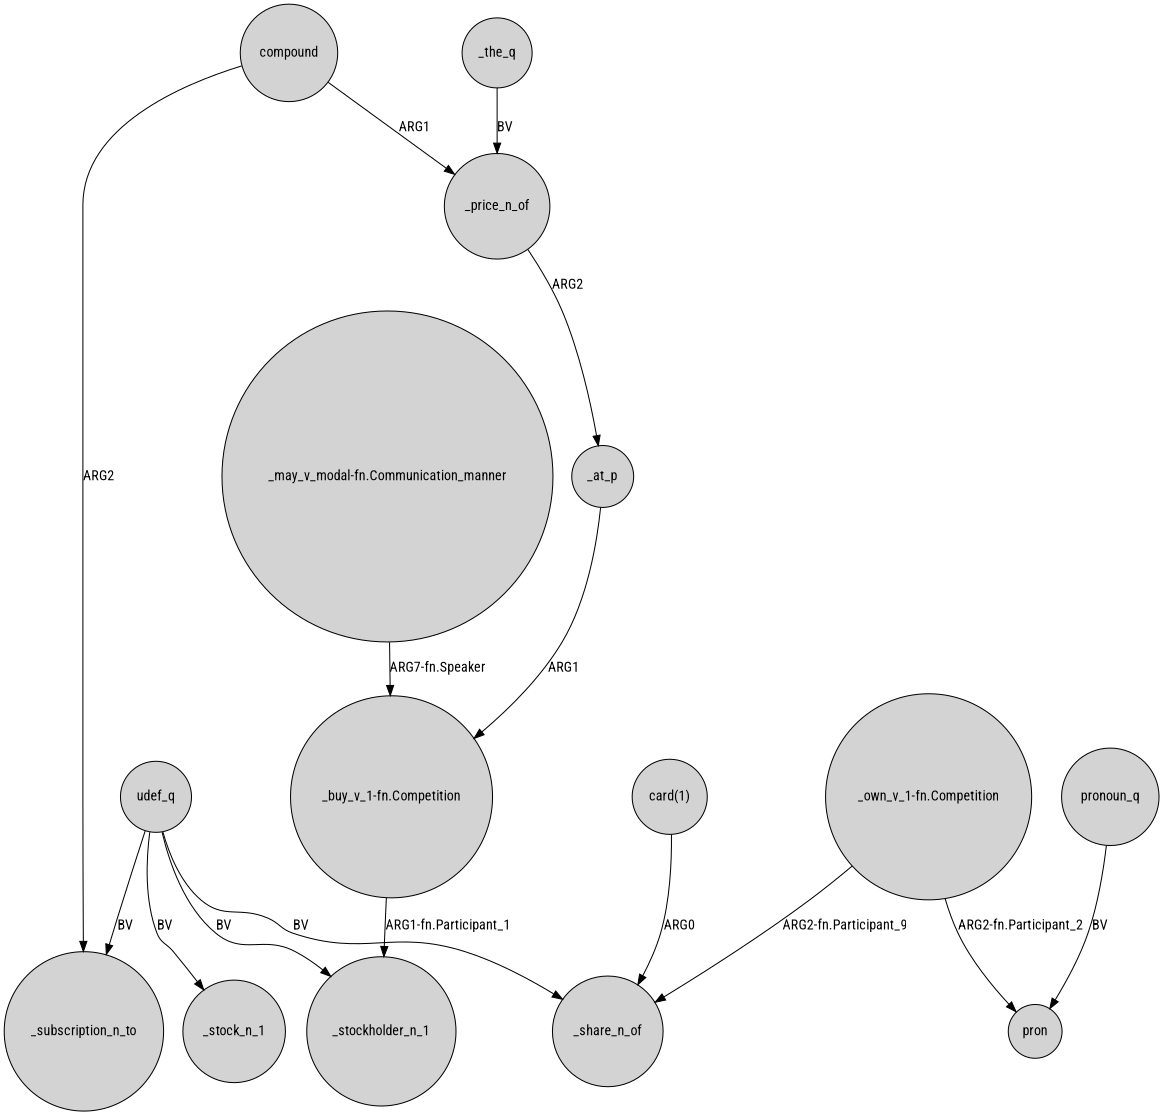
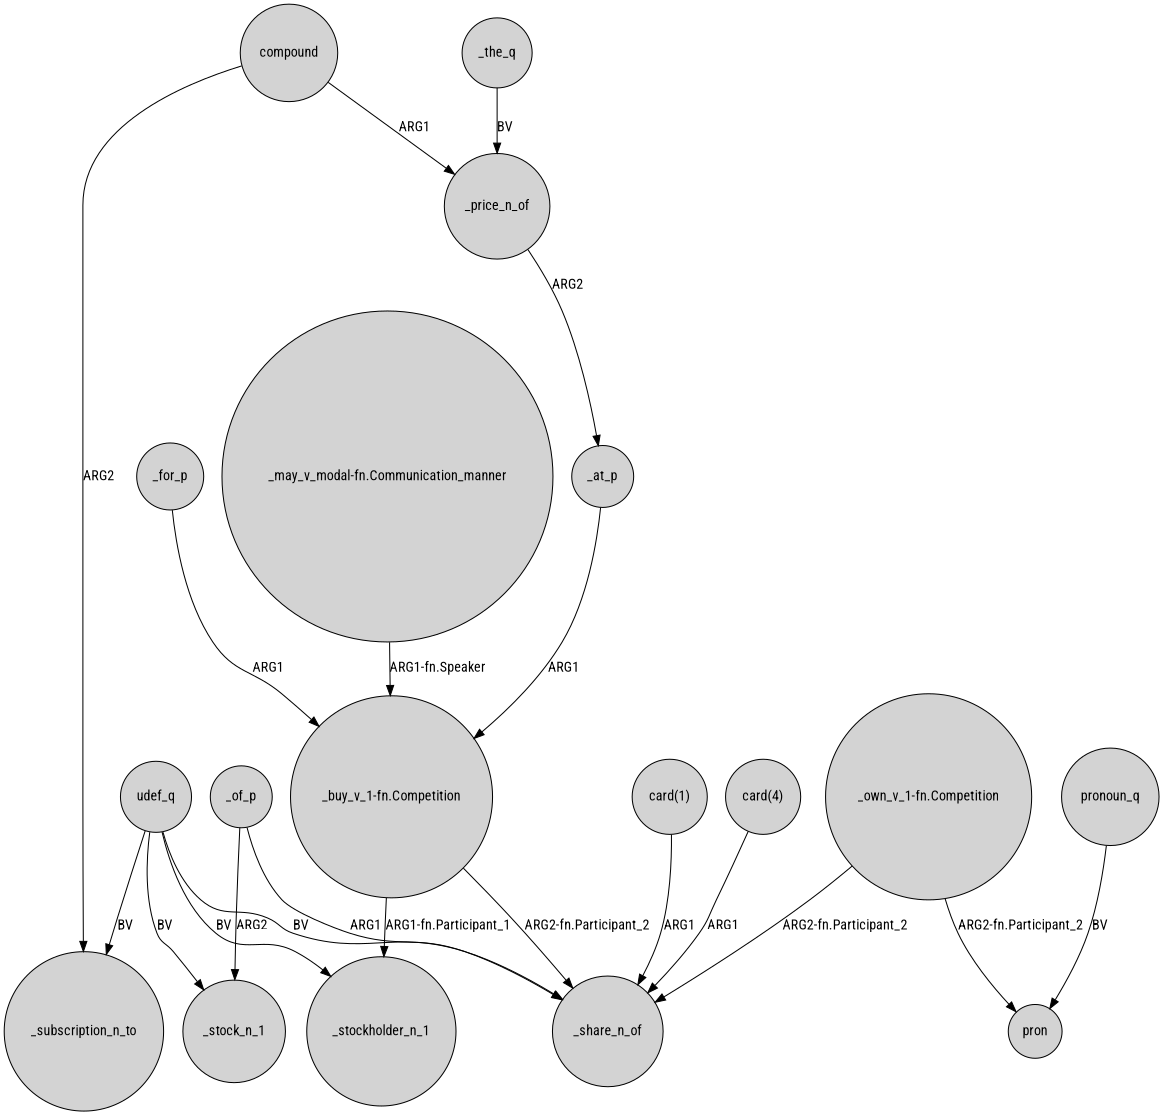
  digraph {
    fontname="Roboto Condensed"
    node [fontname="Roboto Condensed" shape=circle style=filled]
    edge [fontname="Roboto Condensed"]
    "_buy_v_1-fn.Competition"
    _share_n_of
    _stockholder_n_1
+   _of_p
    _stock_n_1
+   _for_p
    "_own_v_1-fn.Competition"
    pron
    udef_q
    _subscription_n_to
    "card(1)"
    pronoun_q
    compound
    _price_n_of
    _at_p
+   "card(4)"
    _the_q
    "_may_v_modal-fn.Communication_manner"
+   "_buy_v_1-fn.Competition" -> _share_n_of [label="ARG2-fn.Participant_2"]
    "_buy_v_1-fn.Competition" -> _stockholder_n_1 [label="ARG1-fn.Participant_1"]
-   "_own_v_1-fn.Competition" -> _share_n_of [label="ARG2-fn.Participant_9"]
+   _of_p -> _share_n_of [label=ARG1]
+   _of_p -> _stock_n_1 [label=ARG2]
+   _for_p -> "_buy_v_1-fn.Competition" [label=ARG1]
+   "_own_v_1-fn.Competition" -> _share_n_of [label="ARG2-fn.Participant_2"]
    "_own_v_1-fn.Competition" -> pron [label="ARG2-fn.Participant_2"]
    udef_q -> _share_n_of [label=BV]
    udef_q -> _stockholder_n_1 [label=BV]
    udef_q -> _stock_n_1 [label=BV]
    udef_q -> _subscription_n_to [label=BV]
-   "card(1)" -> _share_n_of [label=ARG0]
+   "card(1)" -> _share_n_of [label=ARG1]
    pronoun_q -> pron [label=BV]
    compound -> _subscription_n_to [label=ARG2]
    compound -> _price_n_of [label=ARG1]
    _price_n_of -> _at_p [label=ARG2]
    _at_p -> "_buy_v_1-fn.Competition" [label=ARG1]
+   "card(4)" -> _share_n_of [label=ARG1]
    _the_q -> _price_n_of [label=BV]
-   "_may_v_modal-fn.Communication_manner" -> "_buy_v_1-fn.Competition" [label="ARG7-fn.Speaker"]
+   "_may_v_modal-fn.Communication_manner" -> "_buy_v_1-fn.Competition" [label="ARG1-fn.Speaker"]
  }
